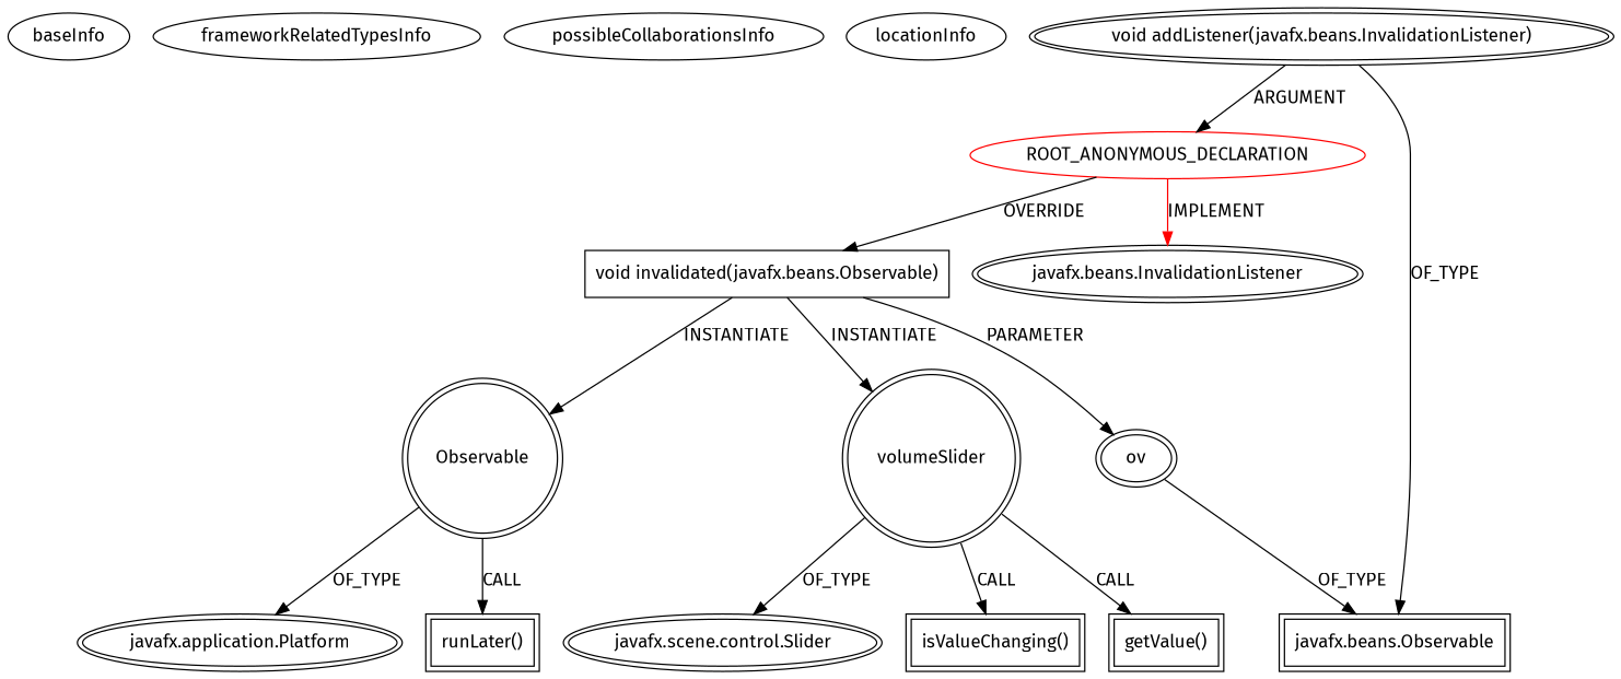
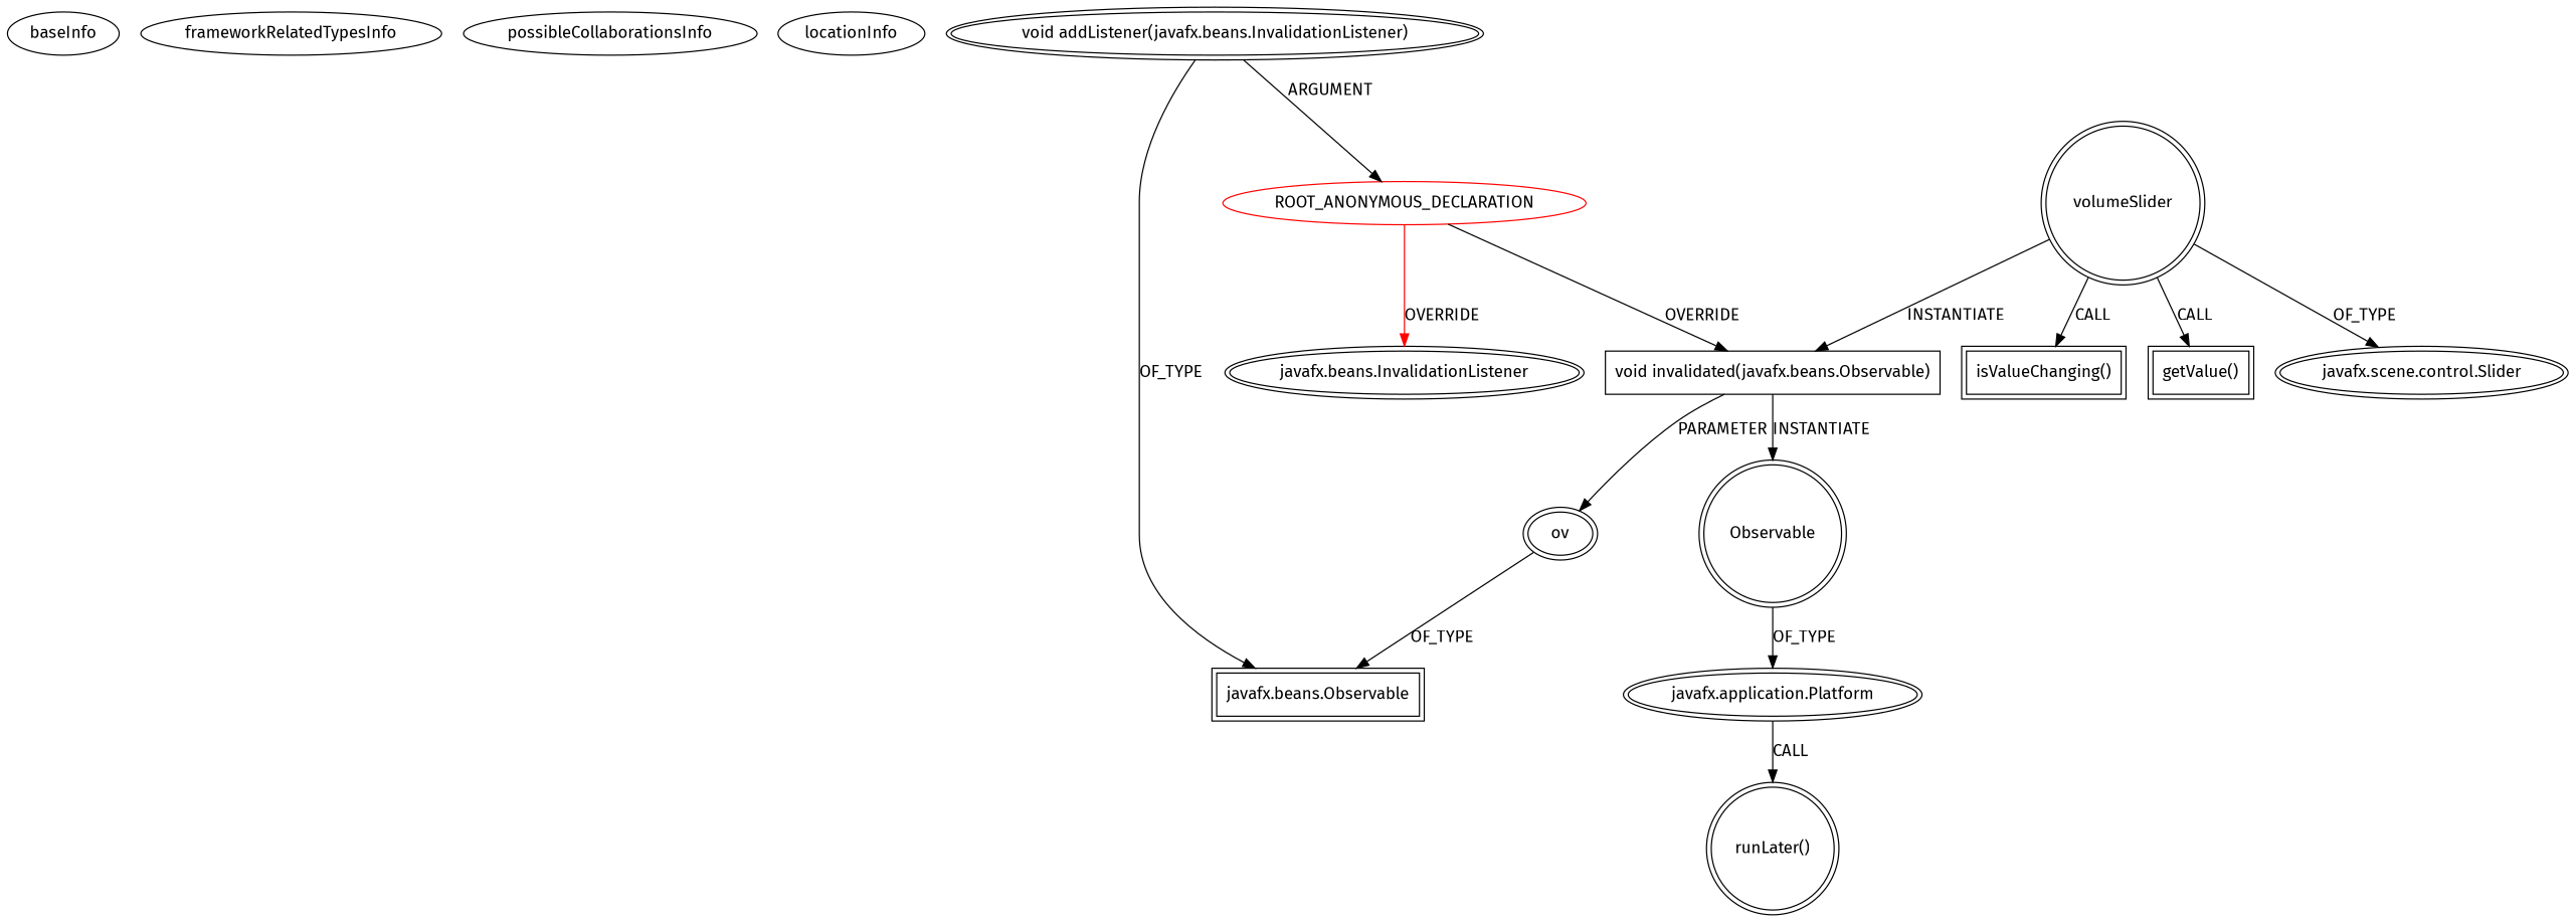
  digraph {
    fontname="Fira Sans"
    node [fontname="Fira Sans" isFrameworkType=true peripheries=2]
    edge [fontname="Fira Sans"]
    baseInfo [category=extension_graph graphId=319 isAnonymous=true possibleRelation=false isFrameworkType="" peripheries=""]
    frameworkRelatedTypesInfo [0="javafx.beans.InvalidationListener" isFrameworkType="" peripheries=""]
    possibleCollaborationsInfo [isFrameworkType="" peripheries=""]
    locationInfo [contextSignature="void initVolumeSlider()" filePath="/Daniel-Cristian-MusicPlayerStuff/MusicPlayerStuff-master/src/Controllers/MusicVimController.java" graphId=319 projectName="Daniel-Cristian-MusicPlayerStuff" isFrameworkType="" peripheries=""]
    n5 [color=red isFrameworkType=false label=ROOT_ANONYMOUS_DECLARATION vertexType=ROOT_ANONYMOUS_DECLARATION peripheries=""]
    n6 [label="javafx.beans.InvalidationListener" vertexType=FRAMEWORK_INTERFACE_TYPE]
    n7 [isFrameworkType=false label="void invalidated(javafx.beans.Observable)" shape=box vertexType=OVERRIDING_METHOD_DECLARATION peripheries=""]
    n8 [label=ov vertexType=PARAMETER_DECLARATION]
    n9 [label=Observable shape=circle vertexType=VARIABLE_EXPRESION]
    n10 [label=volumeSlider shape=circle vertexType=VARIABLE_EXPRESION]
    n11 [label="void addListener(javafx.beans.InvalidationListener)" vertexType=OUTSIDE_CALL]
    n12 [label="javafx.beans.Observable" shape=box vertexType=FRAMEWORK_INTERFACE_TYPE]
    n13 [label="javafx.application.Platform" vertexType=FRAMEWORK_CLASS_TYPE]
-   n14 [label="runLater()" shape=box vertexType=INSIDE_CALL]
+   n14 [label="runLater()" shape=circle vertexType=INSIDE_CALL]
    n15 [label="javafx.scene.control.Slider" vertexType=FRAMEWORK_CLASS_TYPE]
    n16 [label="isValueChanging()" shape=box vertexType=INSIDE_CALL]
    n17 [label="getValue()" shape=box vertexType=INSIDE_CALL]
-   n5 -> n6 [color=red label=IMPLEMENT]
+   n5 -> n6 [color=red label=OVERRIDE]
    n5 -> n7 [label=OVERRIDE]
    n7 -> n8 [label=PARAMETER]
    n7 -> n9 [label=INSTANTIATE]
-   n7 -> n10 [label=INSTANTIATE]
+   n10 -> n7 [label=INSTANTIATE]
    n8 -> n12 [label=OF_TYPE]
    n9 -> n13 [label=OF_TYPE]
-   n9 -> n14 [label=CALL]
+   n13 -> n14 [label=CALL]
    n10 -> n15 [label=OF_TYPE]
    n10 -> n16 [label=CALL]
    n10 -> n17 [label=CALL]
    n11 -> n5 [label=ARGUMENT]
    n11 -> n12 [label=OF_TYPE]
  }
